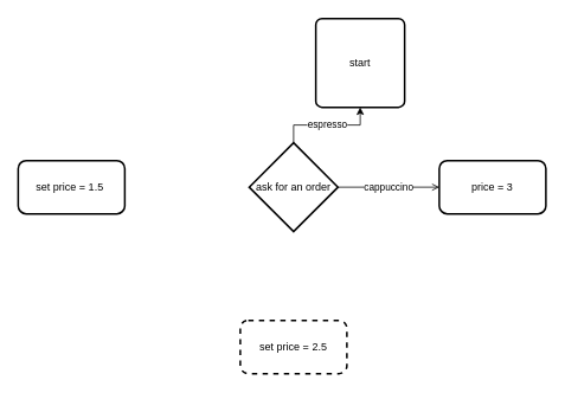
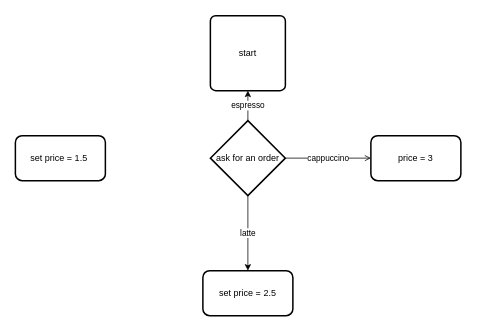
  <mxCell id="0" />
  <mxCell id="1" parent="0" />
- <mxCell id="2" value="start" style="rounded=1;whiteSpace=wrap;html=1;absoluteArcSize=1;arcSize=14;strokeWidth=2;" vertex="1" parent="1"><mxGeometry x="355" y="20" width="100" height="100" as="geometry" /></mxCell>
+ <mxCell id="2" value="start" style="rounded=1;whiteSpace=wrap;html=1;absoluteArcSize=1;arcSize=14;strokeWidth=2;" vertex="1" parent="1"><mxGeometry x="280" y="20" width="100" height="100" as="geometry" /></mxCell>
  <mxCell id="3" value="espresso" style="edgeStyle=orthogonalEdgeStyle;rounded=0;orthogonalLoop=1;jettySize=auto;html=1;" edge="1" parent="1" source="6" target="2"><mxGeometry relative="1" as="geometry" /></mxCell>
  <mxCell id="4" value="cappuccino" style="edgeStyle=orthogonalEdgeStyle;rounded=0;orthogonalLoop=1;jettySize=auto;html=1;endArrow=open;" edge="1" parent="1" source="6" target="8"><mxGeometry relative="1" as="geometry" /></mxCell>
+ <mxCell id="5" value="latte" style="edgeStyle=orthogonalEdgeStyle;rounded=0;orthogonalLoop=1;jettySize=auto;html=1;" edge="1" parent="1" source="6" target="9"><mxGeometry relative="1" as="geometry"><mxPoint as="offset" /></mxGeometry></mxCell>
  <mxCell id="6" value="ask for an order" style="strokeWidth=2;html=1;shape=mxgraph.flowchart.decision;whiteSpace=wrap;" vertex="1" parent="1"><mxGeometry x="280" y="160" width="100" height="100" as="geometry" /></mxCell>
  <mxCell id="7" value="set price = 1.5&amp;nbsp;" style="rounded=1;whiteSpace=wrap;html=1;strokeWidth=2;" vertex="1" parent="1"><mxGeometry x="20" y="180" width="120" height="60" as="geometry" /></mxCell>
  <mxCell id="8" value="price = 3" style="rounded=1;whiteSpace=wrap;html=1;strokeWidth=2;" vertex="1" parent="1"><mxGeometry x="494" y="180" width="120" height="60" as="geometry" /></mxCell>
- <mxCell id="9" value="set price = 2.5" style="rounded=1;whiteSpace=wrap;html=1;strokeWidth=2;dashed=1;" vertex="1" parent="1"><mxGeometry x="270" y="360" width="120" height="60" as="geometry" /></mxCell>
+ <mxCell id="9" value="set price = 2.5" style="rounded=1;whiteSpace=wrap;html=1;strokeWidth=2;" vertex="1" parent="1"><mxGeometry x="270" y="360" width="120" height="60" as="geometry" /></mxCell>
